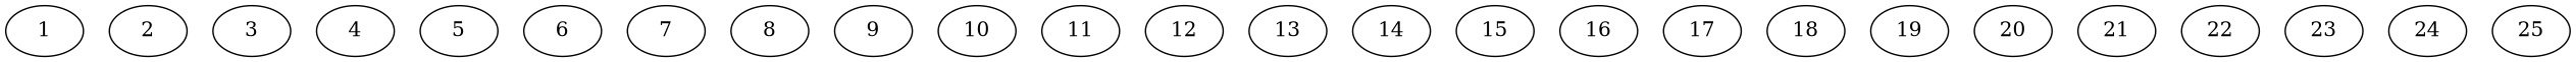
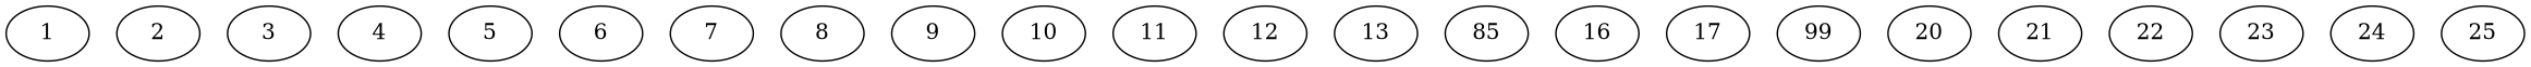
  digraph {
    node [Weight=6]
    1
    2
    3
    4
    5
    6
    7
    8
    9
    10
    11
    12
    13
-   14
-   15
+   15 [label=85]
    16
    17
-   18
-   19
+   19 [label=99]
    20
    21
    22
    23
    24
    25
  }
